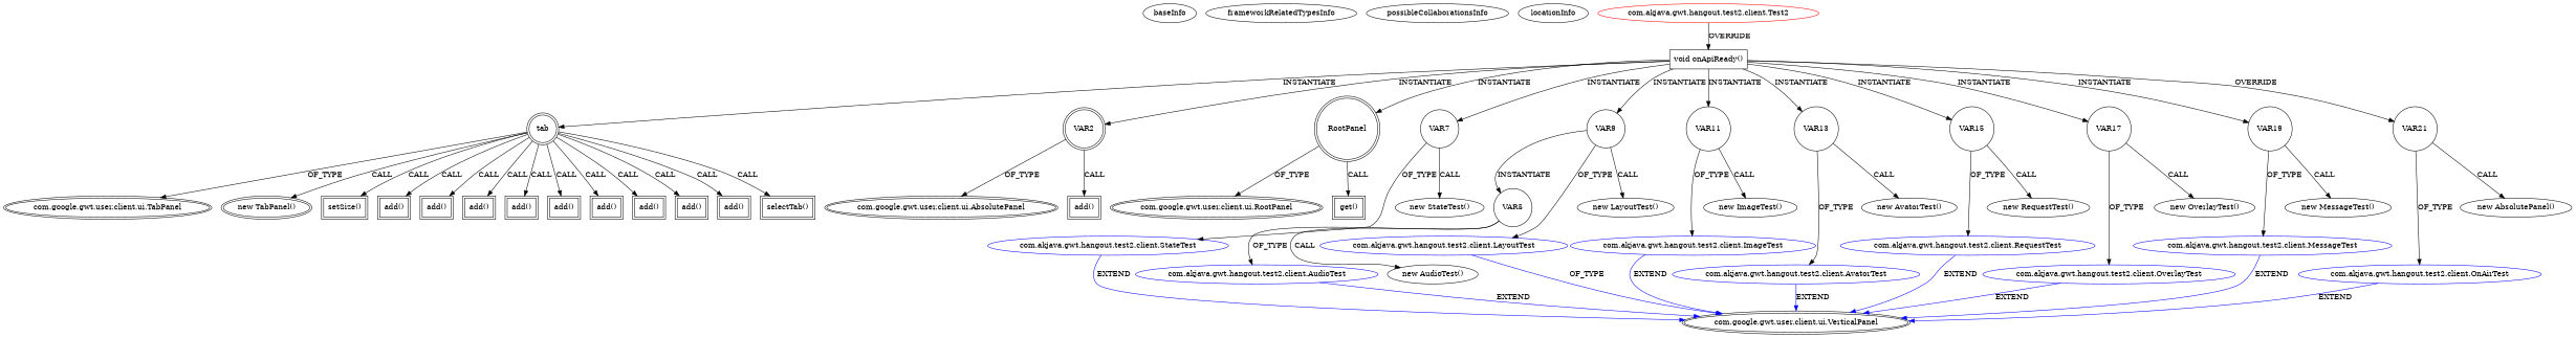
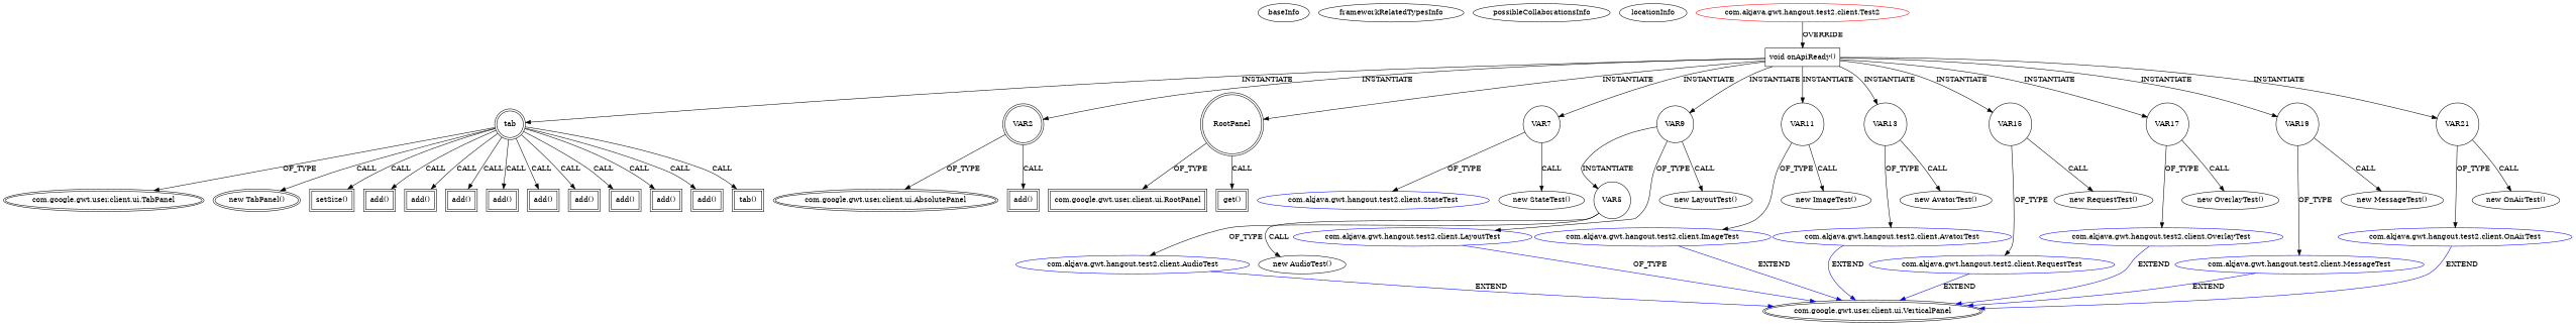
  digraph {
    node [isFrameworkType=false vertexType=INSIDE_CALL]
    baseInfo [category=extension_graph graphId=529 isAnonymous=false possibleRelation=true isFrameworkType="" vertexType=""]
    frameworkRelatedTypesInfo [0="com.akjava.gwt.lib.hangoutsutils.client.SimpleGadget" isFrameworkType="" vertexType=""]
    possibleCollaborationsInfo [0="529~OVERRIDING_METHOD_DECLARATION-INSTANTIATION-~com.akjava.gwt.lib.hangoutsutils.client.SimpleGadget ~com.google.gwt.user.client.ui.VerticalPanel ~false~false" isFrameworkType="" vertexType=""]
    locationInfo [contextSignature=Test2 filePath="/akjava-GWT-Hangouts/GWT-Hangouts-master/apps/hangout-test/src/com/akjava/gwt/hangout/test2/client/Test2.java" graphId=529 projectName="akjava-GWT-Hangouts" isFrameworkType="" vertexType=""]
    n5 [color=red label="com.akjava.gwt.hangout.test2.client.Test2" vertexType=ROOT_CLIENT_CLASS_DECLARATION]
    n6 [label="void onApiReady()" shape=box vertexType=OVERRIDING_METHOD_DECLARATION]
    n7 [isFrameworkType=true label=tab peripheries=2 shape=circle vertexType=VARIABLE_EXPRESION]
    n8 [isFrameworkType=true label=VAR2 peripheries=2 shape=circle vertexType=VARIABLE_EXPRESION]
    n9 [isFrameworkType=true label=RootPanel peripheries=2 shape=circle vertexType=VARIABLE_EXPRESION]
    n10 [label=VAR7 shape=circle vertexType=VARIABLE_EXPRESION]
    n11 [label=VAR9 shape=circle vertexType=VARIABLE_EXPRESION]
    n12 [label=VAR11 shape=circle vertexType=VARIABLE_EXPRESION]
    n13 [label=VAR13 shape=circle vertexType=VARIABLE_EXPRESION]
    n14 [label=VAR15 shape=circle vertexType=VARIABLE_EXPRESION]
    n15 [label=VAR17 shape=circle vertexType=VARIABLE_EXPRESION]
    n16 [label=VAR19 shape=circle vertexType=VARIABLE_EXPRESION]
    n17 [label=VAR21 shape=circle vertexType=VARIABLE_EXPRESION]
    n18 [isFrameworkType=true label="com.google.gwt.user.client.ui.TabPanel" peripheries=2 vertexType=FRAMEWORK_CLASS_TYPE]
    n19 [isFrameworkType=true label="new TabPanel()" peripheries=2 vertexType=CONSTRUCTOR_CALL]
    n20 [isFrameworkType=true label="setSize()" peripheries=2 shape=box]
    n21 [isFrameworkType=true label="add()" peripheries=2 shape=box]
    n22 [isFrameworkType=true label="add()" peripheries=2 shape=box]
    n23 [isFrameworkType=true label="add()" peripheries=2 shape=box]
    n24 [isFrameworkType=true label="add()" peripheries=2 shape=box]
    n25 [isFrameworkType=true label="add()" peripheries=2 shape=box]
    n26 [isFrameworkType=true label="add()" peripheries=2 shape=box]
    n27 [isFrameworkType=true label="add()" peripheries=2 shape=box]
    n28 [isFrameworkType=true label="add()" peripheries=2 shape=box]
    n29 [isFrameworkType=true label="add()" peripheries=2 shape=box]
-   n30 [isFrameworkType=true label="selectTab()" peripheries=2 shape=box]
+   n30 [isFrameworkType=true label="tab()" peripheries=2 shape=box]
    n31 [isFrameworkType=true label="com.google.gwt.user.client.ui.AbsolutePanel" peripheries=2 vertexType=FRAMEWORK_CLASS_TYPE]
    n32 [isFrameworkType=true label="add()" peripheries=2 shape=box]
-   n33 [isFrameworkType=true label="com.google.gwt.user.client.ui.RootPanel" peripheries=2 vertexType=FRAMEWORK_CLASS_TYPE]
+   n33 [isFrameworkType=true label="com.google.gwt.user.client.ui.RootPanel" peripheries=2 vertexType=FRAMEWORK_CLASS_TYPE shape=box]
    n34 [isFrameworkType=true label="get()" peripheries=2 shape=box]
    n35 [label=VAR5 shape=circle vertexType=VARIABLE_EXPRESION]
    n36 [color=blue label="com.akjava.gwt.hangout.test2.client.AudioTest" vertexType=REFERENCE_CLIENT_CLASS_DECLARATION]
    n37 [label="new AudioTest()" vertexType=CONSTRUCTOR_CALL]
    n38 [color=blue label="com.akjava.gwt.hangout.test2.client.StateTest" vertexType=REFERENCE_CLIENT_CLASS_DECLARATION]
    n39 [label="new StateTest()" vertexType=CONSTRUCTOR_CALL]
    n40 [color=blue label="com.akjava.gwt.hangout.test2.client.LayoutTest" vertexType=REFERENCE_CLIENT_CLASS_DECLARATION]
    n41 [label="new LayoutTest()" vertexType=CONSTRUCTOR_CALL]
    n42 [color=blue label="com.akjava.gwt.hangout.test2.client.ImageTest" vertexType=REFERENCE_CLIENT_CLASS_DECLARATION]
    n43 [label="new ImageTest()" vertexType=CONSTRUCTOR_CALL]
    n44 [color=blue label="com.akjava.gwt.hangout.test2.client.AvatorTest" vertexType=REFERENCE_CLIENT_CLASS_DECLARATION]
    n45 [label="new AvatorTest()" vertexType=CONSTRUCTOR_CALL]
    n46 [color=blue label="com.akjava.gwt.hangout.test2.client.RequestTest" vertexType=REFERENCE_CLIENT_CLASS_DECLARATION]
    n47 [label="new RequestTest()" vertexType=CONSTRUCTOR_CALL]
    n48 [color=blue label="com.akjava.gwt.hangout.test2.client.OverlayTest" vertexType=REFERENCE_CLIENT_CLASS_DECLARATION]
    n49 [label="new OverlayTest()" vertexType=CONSTRUCTOR_CALL]
    n50 [color=blue label="com.akjava.gwt.hangout.test2.client.MessageTest" vertexType=REFERENCE_CLIENT_CLASS_DECLARATION]
    n51 [label="new MessageTest()" vertexType=CONSTRUCTOR_CALL]
    n52 [color=blue label="com.akjava.gwt.hangout.test2.client.OnAirTest" vertexType=REFERENCE_CLIENT_CLASS_DECLARATION]
-   n53 [label="new AbsolutePanel()" vertexType=CONSTRUCTOR_CALL]
+   n53 [label="new OnAirTest()" vertexType=CONSTRUCTOR_CALL]
    n54 [isFrameworkType=true label="com.google.gwt.user.client.ui.VerticalPanel" peripheries=2 vertexType=FRAMEWORK_CLASS_TYPE]
    n5 -> n6 [label=OVERRIDE]
    n6 -> n7 [label=INSTANTIATE]
    n6 -> n8 [label=INSTANTIATE]
    n6 -> n9 [label=INSTANTIATE]
    n6 -> n10 [label=INSTANTIATE]
    n6 -> n11 [label=INSTANTIATE]
    n6 -> n12 [label=INSTANTIATE]
    n6 -> n13 [label=INSTANTIATE]
    n6 -> n14 [label=INSTANTIATE]
    n6 -> n15 [label=INSTANTIATE]
    n6 -> n16 [label=INSTANTIATE]
-   n6 -> n17 [label=OVERRIDE]
+   n6 -> n17 [label=INSTANTIATE]
    n7 -> n18 [label=OF_TYPE]
    n7 -> n19 [label=CALL]
    n7 -> n20 [label=CALL]
    n7 -> n21 [label=CALL]
    n7 -> n22 [label=CALL]
    n7 -> n23 [label=CALL]
    n7 -> n24 [label=CALL]
    n7 -> n25 [label=CALL]
    n7 -> n26 [label=CALL]
    n7 -> n27 [label=CALL]
    n7 -> n28 [label=CALL]
    n7 -> n29 [label=CALL]
    n7 -> n30 [label=CALL]
    n8 -> n31 [label=OF_TYPE]
    n8 -> n32 [label=CALL]
    n9 -> n33 [label=OF_TYPE]
    n9 -> n34 [label=CALL]
    n10 -> n38 [label=OF_TYPE]
    n10 -> n39 [label=CALL]
    n11 -> n35 [label=INSTANTIATE]
    n11 -> n40 [label=OF_TYPE]
    n11 -> n41 [label=CALL]
    n12 -> n42 [label=OF_TYPE]
    n12 -> n43 [label=CALL]
    n13 -> n44 [label=OF_TYPE]
    n13 -> n45 [label=CALL]
    n14 -> n46 [label=OF_TYPE]
    n14 -> n47 [label=CALL]
    n15 -> n48 [label=OF_TYPE]
    n15 -> n49 [label=CALL]
    n16 -> n50 [label=OF_TYPE]
    n16 -> n51 [label=CALL]
    n17 -> n52 [label=OF_TYPE]
    n17 -> n53 [label=CALL]
    n35 -> n36 [label=OF_TYPE]
    n35 -> n37 [label=CALL]
    n36 -> n54 [color=blue label=EXTEND]
-   n38 -> n54 [color=blue label=EXTEND]
    n40 -> n54 [color=blue label=OF_TYPE]
    n42 -> n54 [color=blue label=EXTEND]
    n44 -> n54 [color=blue label=EXTEND]
    n46 -> n54 [color=blue label=EXTEND]
    n48 -> n54 [color=blue label=EXTEND]
    n50 -> n54 [color=blue label=EXTEND]
    n52 -> n54 [color=blue label=EXTEND]
  }
